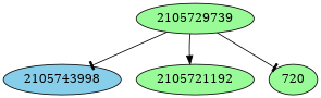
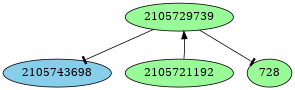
  strict digraph {
    node [fillcolor=palegreen style=filled]
    edge [arrowhead=tee]
-   2105743698 [fillcolor=skyblue label=2105743998]
+   2105743698 [fillcolor=skyblue]
    2105729739
    2105721192
-   720
+   720 [label=728]
    2105729739 -> 2105743698
-   2105729739 -> 2105721192 [arrowhead=normal]
+   2105721192 -> 2105729739 [arrowhead=normal]
    2105729739 -> 720
  }
